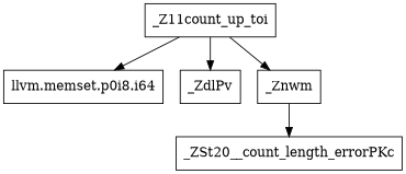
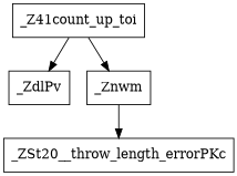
  digraph {
    node [shape=rectangle]
-   n1 [label=_Z11count_up_toi]
-   n2 [label="llvm.memset.p0i8.i64"]
+   n1 [label=_Z41count_up_toi]
    n3 [label=_ZdlPv]
    n4 [label=_Znwm]
-   n5 [label=_ZSt20__count_length_errorPKc]
-   n1 -> n2
+   n5 [label=_ZSt20__throw_length_errorPKc]
    n1 -> n3
    n1 -> n4
    n4 -> n5
  }
